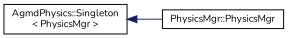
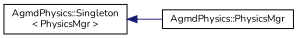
  digraph {
    rankdir=LR
    fontname=Nunito
    node [color=black fillcolor=white fontname=Nunito fontsize=10 shape=record style=filled]
    n1 [height=0.2 label="AgmdPhysics::Singleton\l\< PhysicsMgr \>" width=0.4]
-   n2 [height=0.2 label="PhysicsMgr::PhysicsMgr" width=0.4]
+   n2 [height=0.2 label="AgmdPhysics::PhysicsMgr" width=0.4]
    n1 -> n2 [color=midnightblue dir=back fontname=Nunito fontsize=10 labelfontname=Helvetica labelfontsize=10 style=solid]
  }
